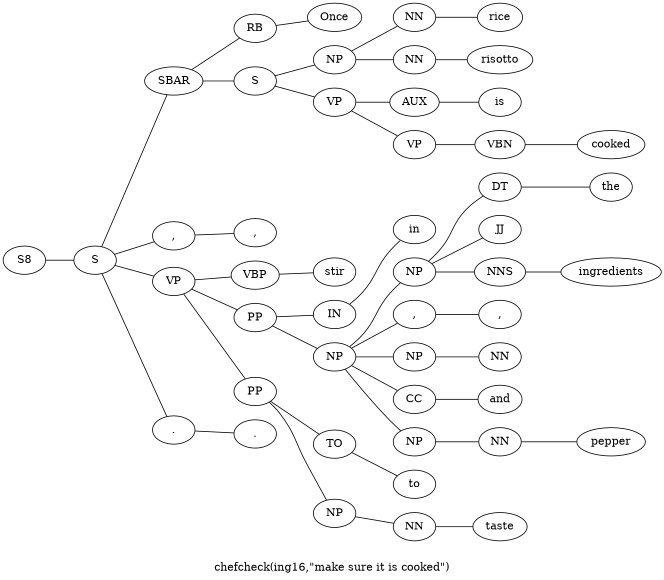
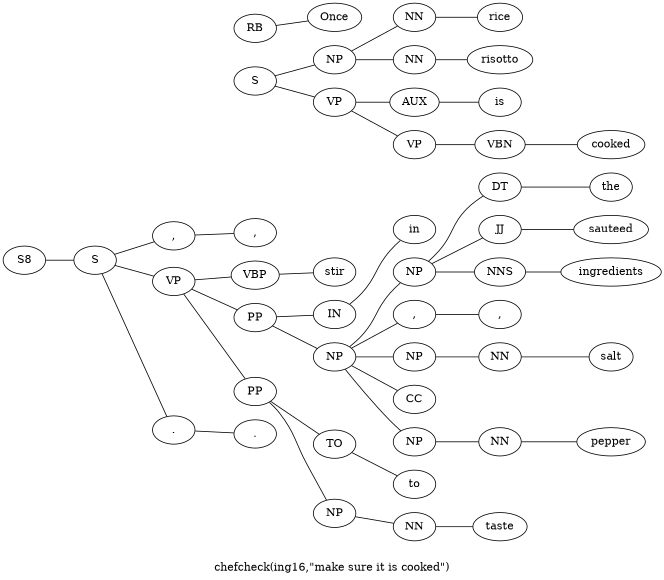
  graph {
    label="chefcheck(ing16,\"make sure it is cooked\")"
    rankdir=LR
    n1 [label=S8]
    n2 [label=S]
-   n3 [label=SBAR]
    n4 [label=","]
    n5 [label=VP]
    n6 [label="."]
    n7 [label=RB]
    n8 [label=S]
    n9 [label=","]
    n10 [label=VBP]
    n11 [label=PP]
    n12 [label=PP]
    n13 [label="."]
    n14 [label=Once]
    n15 [label=NP]
    n16 [label=VP]
    n17 [label=NN]
    n18 [label=NN]
    n19 [label=AUX]
    n20 [label=VP]
    n21 [label=rice]
    n22 [label=risotto]
    n23 [label=is]
    n24 [label=VBN]
    n25 [label=cooked]
    n26 [label=stir]
    n27 [label=IN]
    n28 [label=NP]
    n29 [label=TO]
    n30 [label=NP]
    n31 [label=in]
    n32 [label=NP]
    n33 [label=","]
    n34 [label=NP]
    n35 [label=CC]
    n36 [label=NP]
    n37 [label=DT]
    n38 [label=JJ]
    n39 [label=NNS]
    n40 [label=","]
    n41 [label=NN]
-   n42 [label=and]
    n43 [label=NN]
    n44 [label=the]
+   n45 [label=sauteed]
    n46 [label=ingredients]
+   n47 [label=salt]
    n48 [label=pepper]
    n49 [label=to]
    n50 [label=NN]
    n51 [label=taste]
    n1 -- n2
-   n2 -- n3
    n2 -- n4
    n2 -- n5
    n2 -- n6
-   n3 -- n7
-   n3 -- n8
    n4 -- n9
    n5 -- n10
    n5 -- n11
    n5 -- n12
    n6 -- n13
    n7 -- n14
    n8 -- n15
    n8 -- n16
    n10 -- n26
    n11 -- n27
    n11 -- n28
    n12 -- n29
    n12 -- n30
    n15 -- n17
    n15 -- n18
    n16 -- n19
    n16 -- n20
    n17 -- n21
    n18 -- n22
    n19 -- n23
    n20 -- n24
    n24 -- n25
    n27 -- n31
    n28 -- n32
    n28 -- n33
    n28 -- n34
    n28 -- n35
    n28 -- n36
    n29 -- n49
    n30 -- n50
    n32 -- n37
    n32 -- n38
    n32 -- n39
    n33 -- n40
    n34 -- n41
-   n35 -- n42
    n36 -- n43
    n37 -- n44
+   n38 -- n45
    n39 -- n46
+   n41 -- n47
    n43 -- n48
    n50 -- n51
  }
